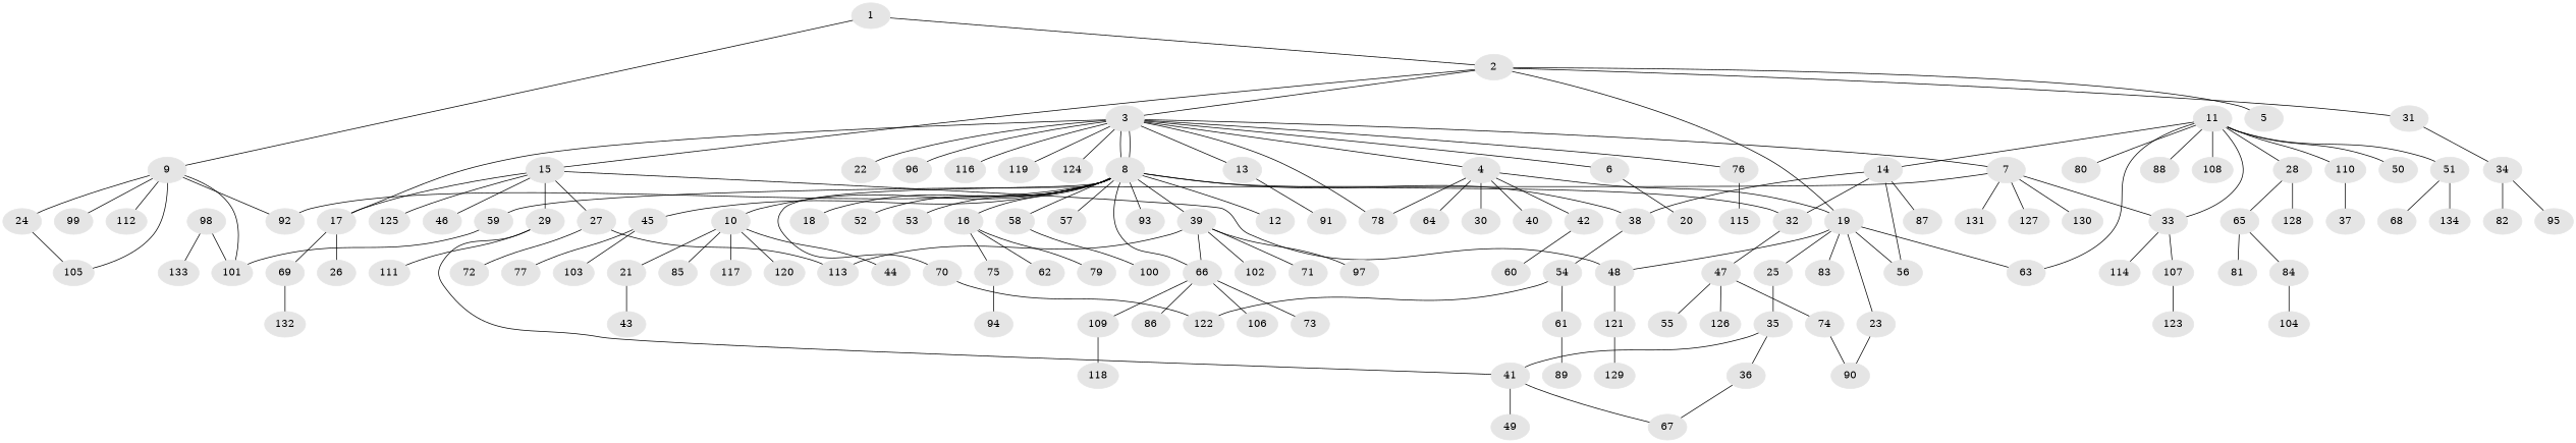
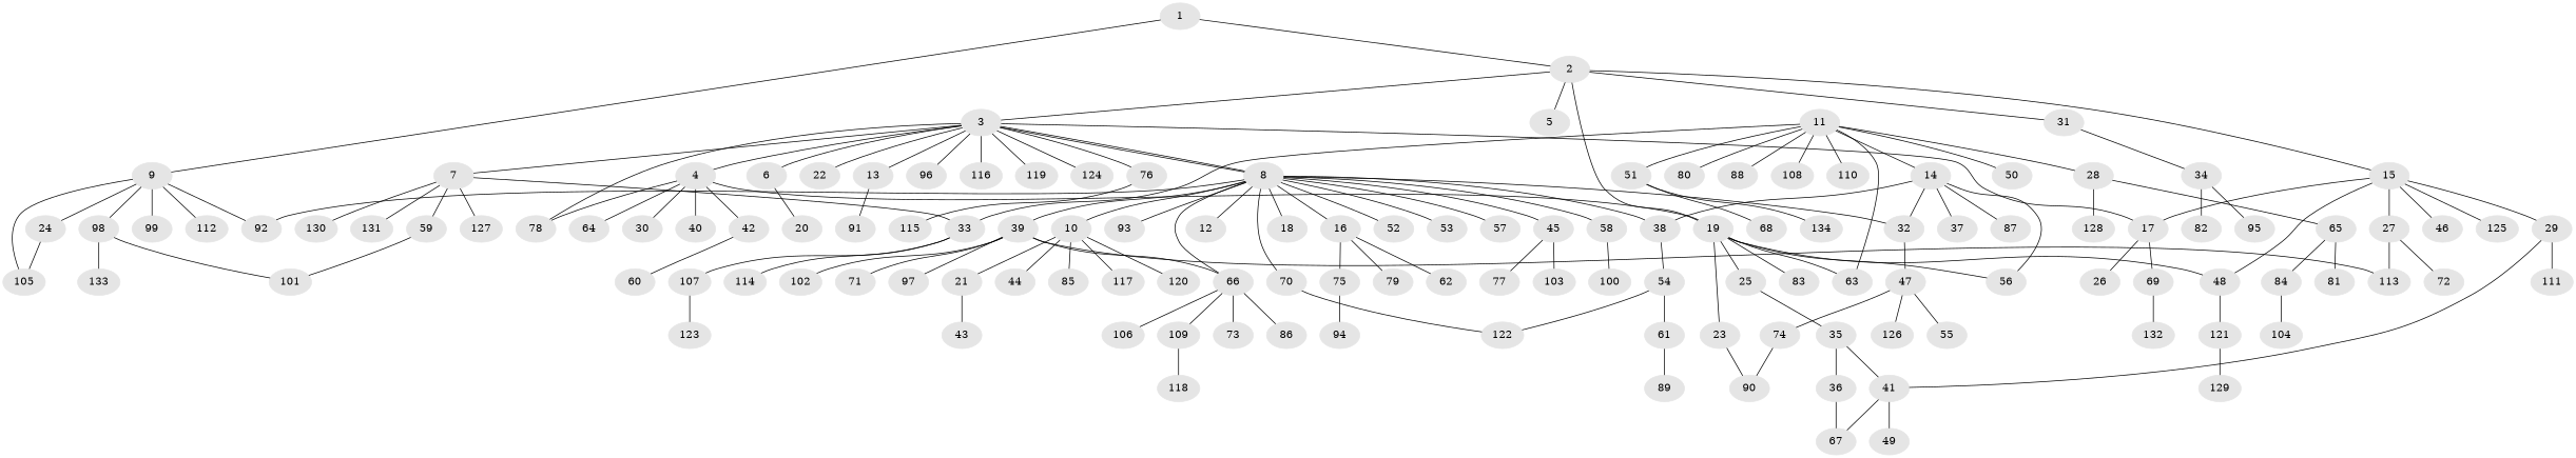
  graph {
    node [color=gray90 style=filled]
    1
    2
    9
    3
    5
    15
    19
    31
    92
    24
    98
    99
    105
    112
    4
    6
    7
    8
    13
    17
    22
    76
    78
    96
    116
    119
    124
    27
    29
    46
    48
    125
    63
    56
    23
    25
    83
    34
    30
    40
    42
    64
    20
    33
    59
    127
    130
    131
    10
    12
    16
    18
    32
    38
    39
    45
    52
    53
    57
    58
    66
    70
    93
    11
    14
    28
    50
    51
    80
    88
    108
    110
    91
    26
    69
    115
    60
    107
    114
    101
    21
    44
    85
    117
    120
    62
    75
    79
    47
    54
    113
    71
    97
    102
    77
    103
    100
    73
    86
    106
    109
    122
    133
    43
    37
    87
    65
    128
    68
    134
    72
    41
    111
    121
    94
    132
    90
    35
    36
    81
    84
    67
    49
    82
    95
    55
    74
    126
    123
    61
    129
    89
    104
    118
    1 -- 2
    1 -- 9
    2 -- 3
    2 -- 5
    2 -- 15
    2 -- 19
    2 -- 31
    9 -- 92
    9 -- 24
-   9 -- 101
+   9 -- 98
    9 -- 99
    9 -- 105
    9 -- 112
    3 -- 4
    3 -- 6
    3 -- 7
    3 -- 8
    3 -- 8
    3 -- 13
    3 -- 17
    3 -- 22
    3 -- 76
    3 -- 78
    3 -- 96
    3 -- 116
    3 -- 119
    3 -- 124
    15 -- 17
    15 -- 27
    15 -- 29
    15 -- 46
    15 -- 48
    15 -- 125
    19 -- 48
    19 -- 63
    19 -- 56
    19 -- 23
    19 -- 25
    19 -- 83
    31 -- 34
    24 -- 105
    98 -- 101
    98 -- 133
    4 -- 19
    4 -- 78
    4 -- 30
    4 -- 40
    4 -- 42
    4 -- 64
    6 -- 20
    7 -- 33
    7 -- 59
    7 -- 127
    7 -- 130
    7 -- 131
    8 -- 92
    8 -- 10
    8 -- 12
    8 -- 16
    8 -- 18
    8 -- 32
    8 -- 38
    8 -- 39
    8 -- 45
    8 -- 52
    8 -- 53
    8 -- 57
    8 -- 58
    8 -- 66
    8 -- 70
    8 -- 93
    13 -- 91
    17 -- 26
    17 -- 69
    76 -- 115
    27 -- 113
    27 -- 72
    29 -- 41
    29 -- 111
    48 -- 121
    23 -- 90
    25 -- 35
    34 -- 82
    34 -- 95
    42 -- 60
    33 -- 107
    33 -- 114
    59 -- 101
    10 -- 21
    10 -- 44
    10 -- 85
    10 -- 117
    10 -- 120
    16 -- 62
    16 -- 75
    16 -- 79
    32 -- 47
    38 -- 54
    39 -- 66
    39 -- 113
    39 -- 71
    39 -- 97
    39 -- 102
    45 -- 77
    45 -- 103
    58 -- 100
    66 -- 73
    66 -- 86
    66 -- 106
    66 -- 109
    70 -- 122
    11 -- 63
    11 -- 33
    11 -- 14
    11 -- 28
    11 -- 50
    11 -- 51
    11 -- 80
    11 -- 88
    11 -- 108
    11 -- 110
    14 -- 56
    14 -- 32
    14 -- 38
-   110 -- 37
+   14 -- 37
    14 -- 87
    28 -- 65
    28 -- 128
    51 -- 68
    51 -- 134
    69 -- 132
    107 -- 123
    21 -- 43
    75 -- 94
    47 -- 55
    47 -- 74
    47 -- 126
    54 -- 122
    54 -- 61
    109 -- 118
    65 -- 81
    65 -- 84
    41 -- 67
    41 -- 49
    121 -- 129
    35 -- 41
    35 -- 36
    36 -- 67
    84 -- 104
    74 -- 90
    61 -- 89
  }
